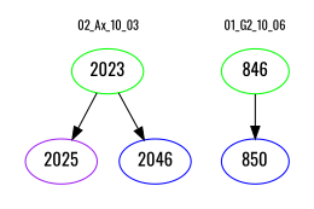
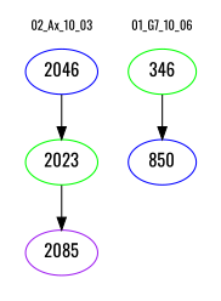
  digraph {
    fontname=Oswald
    node [color=green fontname=Oswald]
    edge [color=black fontname=Oswald]
    n1 [label=2023]
-   n2 [color=purple label=2025]
+   n2 [color=purple label=2085]
    n3 [color=blue label=2046]
-   n4 [label=846]
+   n4 [label=346]
    n5 [color=blue label=850]
    subgraph cluster_1 {
      color=white
      fontsize=10
      label="02_Ax_10_03"
      n1
      n2
      n3
    }
    subgraph cluster_2 {
      color=white
      fontsize=10
-     label="01_G2_10_06"
+     label="01_G7_10_06"
      n4
      n5
    }
    n1 -> n2
-   n1 -> n3
+   n3 -> n1
    n4 -> n5
  }
